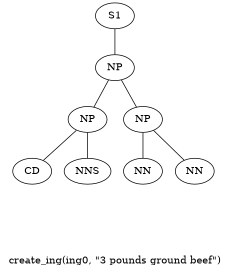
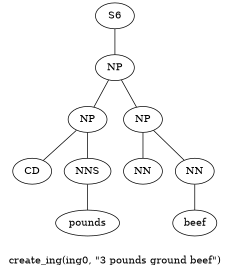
  graph {
    label="create_ing(ing0, \"3 pounds ground beef\")"
-   n1 [label=S1]
+   n1 [label=S6]
    n2 [label=NP]
    n3 [label=NP]
    n4 [label=NP]
    n5 [label=CD]
    n6 [label=NNS]
    n7 [label=NN]
    n8 [label=NN]
+   n9 [label=pounds]
+   n10 [label=beef]
    n1 -- n2
    n2 -- n3
    n2 -- n4
    n3 -- n5
    n3 -- n6
    n4 -- n7
    n4 -- n8
+   n6 -- n9
+   n8 -- n10
  }
